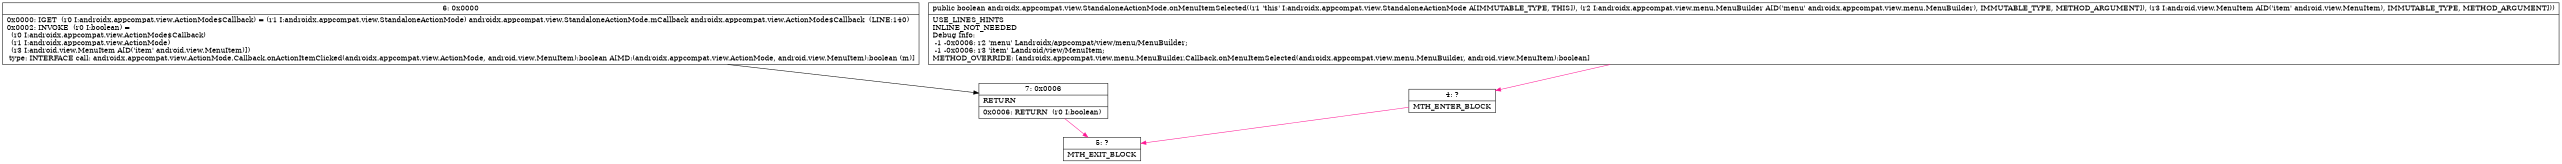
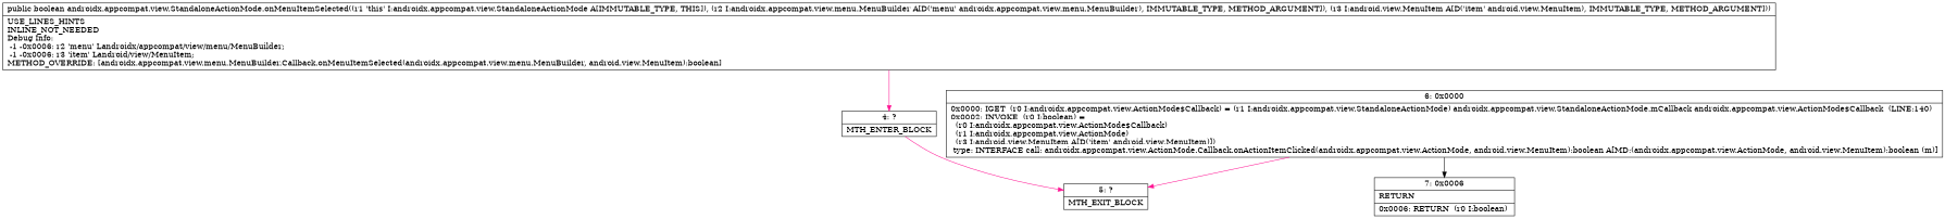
  digraph {
    node [shape=record]
    edge [color=deeppink]
    n1 [label="{4\:\ ?|MTH_ENTER_BLOCK\l}"]
    n2 [label="{5\:\ ?|MTH_EXIT_BLOCK\l}"]
    n3 [label="{6\:\ 0x0000|0x0000: IGET  (r0 I:androidx.appcompat.view.ActionMode$Callback) = (r1 I:androidx.appcompat.view.StandaloneActionMode) androidx.appcompat.view.StandaloneActionMode.mCallback androidx.appcompat.view.ActionMode$Callback  (LINE:140)\l0x0002: INVOKE  (r0 I:boolean) = \l  (r0 I:androidx.appcompat.view.ActionMode$Callback)\l  (r1 I:androidx.appcompat.view.ActionMode)\l  (r3 I:android.view.MenuItem A[D('item' android.view.MenuItem)])\l type: INTERFACE call: androidx.appcompat.view.ActionMode.Callback.onActionItemClicked(androidx.appcompat.view.ActionMode, android.view.MenuItem):boolean A[MD:(androidx.appcompat.view.ActionMode, android.view.MenuItem):boolean (m)]\l}"]
    n4 [label="{7\:\ 0x0006|RETURN\l|0x0006: RETURN  (r0 I:boolean) \l}"]
    n5 [label="{public boolean androidx.appcompat.view.StandaloneActionMode.onMenuItemSelected((r1 'this' I:androidx.appcompat.view.StandaloneActionMode A[IMMUTABLE_TYPE, THIS]), (r2 I:androidx.appcompat.view.menu.MenuBuilder A[D('menu' androidx.appcompat.view.menu.MenuBuilder), IMMUTABLE_TYPE, METHOD_ARGUMENT]), (r3 I:android.view.MenuItem A[D('item' android.view.MenuItem), IMMUTABLE_TYPE, METHOD_ARGUMENT]))  | USE_LINES_HINTS\lINLINE_NOT_NEEDED\lDebug Info:\l  \-1 \-0x0006: r2 'menu' Landroidx\/appcompat\/view\/menu\/MenuBuilder;\l  \-1 \-0x0006: r3 'item' Landroid\/view\/MenuItem;\lMETHOD_OVERRIDE: [androidx.appcompat.view.menu.MenuBuilder.Callback.onMenuItemSelected(androidx.appcompat.view.menu.MenuBuilder, android.view.MenuItem):boolean]\l}"]
    n1 -> n2
    n3 -> n4 [color=black]
-   n4 -> n2
+   n3 -> n2
    n5 -> n1
  }
